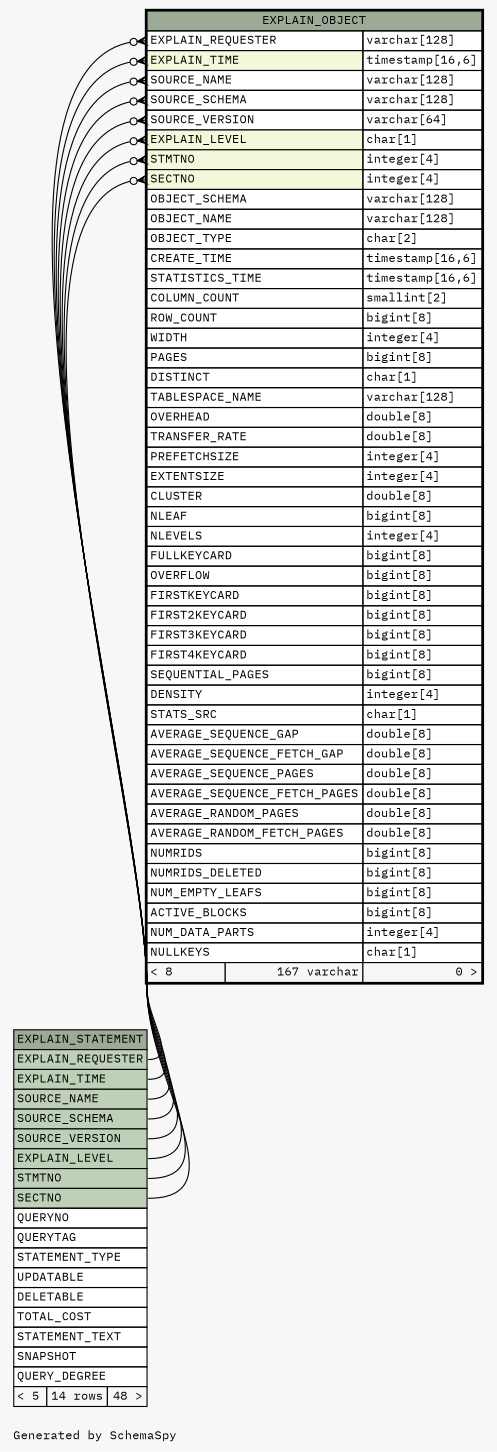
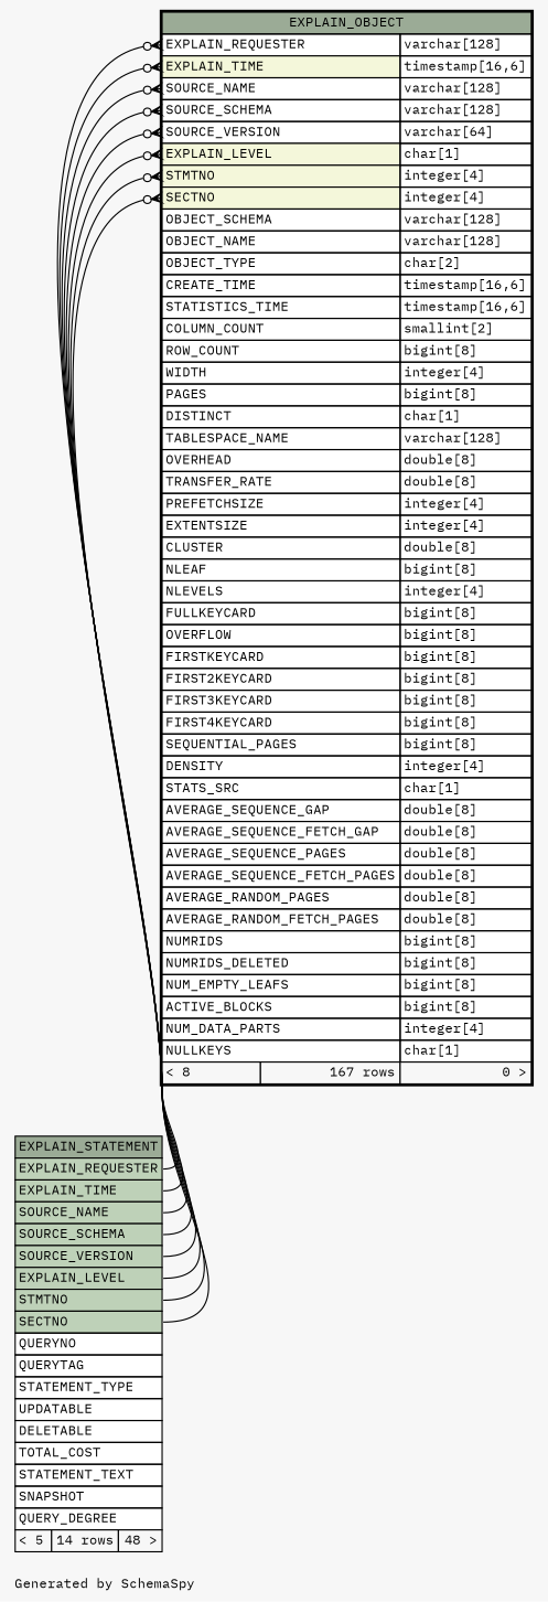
  digraph {
    bgcolor="#f7f7f7"
    fontname="IBM Plex Mono"
    fontsize=11
    label="\nGenerated by SchemaSpy"
    labeljust=l
    nodesep=0.18
    rankdir=TB
    ranksep=0.46
    node [fontname="IBM Plex Mono" fontsize=11 shape=plaintext]
    edge [arrowhead=none arrowsize=0.8 arrowtail=crowodot dir=back fontname="IBM Plex Mono"]
-   n1 [label=<     <TABLE BORDER="2" CELLBORDER="1" CELLSPACING="0" BGCOLOR="#ffffff">       <TR><TD COLSPAN="3" BGCOLOR="#9bab96" ALIGN="CENTER">EXPLAIN_OBJECT</TD></TR>       <TR><TD PORT="EXPLAIN_REQUESTER" COLSPAN="2" ALIGN="LEFT">EXPLAIN_REQUESTER</TD><TD PORT="EXPLAIN_REQUESTER.type" ALIGN="LEFT">varchar[128]</TD></TR>       <TR><TD PORT="EXPLAIN_TIME" COLSPAN="2" BGCOLOR="#f4f7da" ALIGN="LEFT">EXPLAIN_TIME</TD><TD PORT="EXPLAIN_TIME.type" ALIGN="LEFT">timestamp[16,6]</TD></TR>       <TR><TD PORT="SOURCE_NAME" COLSPAN="2" ALIGN="LEFT">SOURCE_NAME</TD><TD PORT="SOURCE_NAME.type" ALIGN="LEFT">varchar[128]</TD></TR>       <TR><TD PORT="SOURCE_SCHEMA" COLSPAN="2" ALIGN="LEFT">SOURCE_SCHEMA</TD><TD PORT="SOURCE_SCHEMA.type" ALIGN="LEFT">varchar[128]</TD></TR>       <TR><TD PORT="SOURCE_VERSION" COLSPAN="2" ALIGN="LEFT">SOURCE_VERSION</TD><TD PORT="SOURCE_VERSION.type" ALIGN="LEFT">varchar[64]</TD></TR>       <TR><TD PORT="EXPLAIN_LEVEL" COLSPAN="2" BGCOLOR="#f4f7da" ALIGN="LEFT">EXPLAIN_LEVEL</TD><TD PORT="EXPLAIN_LEVEL.type" ALIGN="LEFT">char[1]</TD></TR>       <TR><TD PORT="STMTNO" COLSPAN="2" BGCOLOR="#f4f7da" ALIGN="LEFT">STMTNO</TD><TD PORT="STMTNO.type" ALIGN="LEFT">integer[4]</TD></TR>       <TR><TD PORT="SECTNO" COLSPAN="2" BGCOLOR="#f4f7da" ALIGN="LEFT">SECTNO</TD><TD PORT="SECTNO.type" ALIGN="LEFT">integer[4]</TD></TR>       <TR><TD PORT="OBJECT_SCHEMA" COLSPAN="2" ALIGN="LEFT">OBJECT_SCHEMA</TD><TD PORT="OBJECT_SCHEMA.type" ALIGN="LEFT">varchar[128]</TD></TR>       <TR><TD PORT="OBJECT_NAME" COLSPAN="2" ALIGN="LEFT">OBJECT_NAME</TD><TD PORT="OBJECT_NAME.type" ALIGN="LEFT">varchar[128]</TD></TR>       <TR><TD PORT="OBJECT_TYPE" COLSPAN="2" ALIGN="LEFT">OBJECT_TYPE</TD><TD PORT="OBJECT_TYPE.type" ALIGN="LEFT">char[2]</TD></TR>       <TR><TD PORT="CREATE_TIME" COLSPAN="2" ALIGN="LEFT">CREATE_TIME</TD><TD PORT="CREATE_TIME.type" ALIGN="LEFT">timestamp[16,6]</TD></TR>       <TR><TD PORT="STATISTICS_TIME" COLSPAN="2" ALIGN="LEFT">STATISTICS_TIME</TD><TD PORT="STATISTICS_TIME.type" ALIGN="LEFT">timestamp[16,6]</TD></TR>       <TR><TD PORT="COLUMN_COUNT" COLSPAN="2" ALIGN="LEFT">COLUMN_COUNT</TD><TD PORT="COLUMN_COUNT.type" ALIGN="LEFT">smallint[2]</TD></TR>       <TR><TD PORT="ROW_COUNT" COLSPAN="2" ALIGN="LEFT">ROW_COUNT</TD><TD PORT="ROW_COUNT.type" ALIGN="LEFT">bigint[8]</TD></TR>       <TR><TD PORT="WIDTH" COLSPAN="2" ALIGN="LEFT">WIDTH</TD><TD PORT="WIDTH.type" ALIGN="LEFT">integer[4]</TD></TR>       <TR><TD PORT="PAGES" COLSPAN="2" ALIGN="LEFT">PAGES</TD><TD PORT="PAGES.type" ALIGN="LEFT">bigint[8]</TD></TR>       <TR><TD PORT="DISTINCT" COLSPAN="2" ALIGN="LEFT">DISTINCT</TD><TD PORT="DISTINCT.type" ALIGN="LEFT">char[1]</TD></TR>       <TR><TD PORT="TABLESPACE_NAME" COLSPAN="2" ALIGN="LEFT">TABLESPACE_NAME</TD><TD PORT="TABLESPACE_NAME.type" ALIGN="LEFT">varchar[128]</TD></TR>       <TR><TD PORT="OVERHEAD" COLSPAN="2" ALIGN="LEFT">OVERHEAD</TD><TD PORT="OVERHEAD.type" ALIGN="LEFT">double[8]</TD></TR>       <TR><TD PORT="TRANSFER_RATE" COLSPAN="2" ALIGN="LEFT">TRANSFER_RATE</TD><TD PORT="TRANSFER_RATE.type" ALIGN="LEFT">double[8]</TD></TR>       <TR><TD PORT="PREFETCHSIZE" COLSPAN="2" ALIGN="LEFT">PREFETCHSIZE</TD><TD PORT="PREFETCHSIZE.type" ALIGN="LEFT">integer[4]</TD></TR>       <TR><TD PORT="EXTENTSIZE" COLSPAN="2" ALIGN="LEFT">EXTENTSIZE</TD><TD PORT="EXTENTSIZE.type" ALIGN="LEFT">integer[4]</TD></TR>       <TR><TD PORT="CLUSTER" COLSPAN="2" ALIGN="LEFT">CLUSTER</TD><TD PORT="CLUSTER.type" ALIGN="LEFT">double[8]</TD></TR>       <TR><TD PORT="NLEAF" COLSPAN="2" ALIGN="LEFT">NLEAF</TD><TD PORT="NLEAF.type" ALIGN="LEFT">bigint[8]</TD></TR>       <TR><TD PORT="NLEVELS" COLSPAN="2" ALIGN="LEFT">NLEVELS</TD><TD PORT="NLEVELS.type" ALIGN="LEFT">integer[4]</TD></TR>       <TR><TD PORT="FULLKEYCARD" COLSPAN="2" ALIGN="LEFT">FULLKEYCARD</TD><TD PORT="FULLKEYCARD.type" ALIGN="LEFT">bigint[8]</TD></TR>       <TR><TD PORT="OVERFLOW" COLSPAN="2" ALIGN="LEFT">OVERFLOW</TD><TD PORT="OVERFLOW.type" ALIGN="LEFT">bigint[8]</TD></TR>       <TR><TD PORT="FIRSTKEYCARD" COLSPAN="2" ALIGN="LEFT">FIRSTKEYCARD</TD><TD PORT="FIRSTKEYCARD.type" ALIGN="LEFT">bigint[8]</TD></TR>       <TR><TD PORT="FIRST2KEYCARD" COLSPAN="2" ALIGN="LEFT">FIRST2KEYCARD</TD><TD PORT="FIRST2KEYCARD.type" ALIGN="LEFT">bigint[8]</TD></TR>       <TR><TD PORT="FIRST3KEYCARD" COLSPAN="2" ALIGN="LEFT">FIRST3KEYCARD</TD><TD PORT="FIRST3KEYCARD.type" ALIGN="LEFT">bigint[8]</TD></TR>       <TR><TD PORT="FIRST4KEYCARD" COLSPAN="2" ALIGN="LEFT">FIRST4KEYCARD</TD><TD PORT="FIRST4KEYCARD.type" ALIGN="LEFT">bigint[8]</TD></TR>       <TR><TD PORT="SEQUENTIAL_PAGES" COLSPAN="2" ALIGN="LEFT">SEQUENTIAL_PAGES</TD><TD PORT="SEQUENTIAL_PAGES.type" ALIGN="LEFT">bigint[8]</TD></TR>       <TR><TD PORT="DENSITY" COLSPAN="2" ALIGN="LEFT">DENSITY</TD><TD PORT="DENSITY.type" ALIGN="LEFT">integer[4]</TD></TR>       <TR><TD PORT="STATS_SRC" COLSPAN="2" ALIGN="LEFT">STATS_SRC</TD><TD PORT="STATS_SRC.type" ALIGN="LEFT">char[1]</TD></TR>       <TR><TD PORT="AVERAGE_SEQUENCE_GAP" COLSPAN="2" ALIGN="LEFT">AVERAGE_SEQUENCE_GAP</TD><TD PORT="AVERAGE_SEQUENCE_GAP.type" ALIGN="LEFT">double[8]</TD></TR>       <TR><TD PORT="AVERAGE_SEQUENCE_FETCH_GAP" COLSPAN="2" ALIGN="LEFT">AVERAGE_SEQUENCE_FETCH_GAP</TD><TD PORT="AVERAGE_SEQUENCE_FETCH_GAP.type" ALIGN="LEFT">double[8]</TD></TR>       <TR><TD PORT="AVERAGE_SEQUENCE_PAGES" COLSPAN="2" ALIGN="LEFT">AVERAGE_SEQUENCE_PAGES</TD><TD PORT="AVERAGE_SEQUENCE_PAGES.type" ALIGN="LEFT">double[8]</TD></TR>       <TR><TD PORT="AVERAGE_SEQUENCE_FETCH_PAGES" COLSPAN="2" ALIGN="LEFT">AVERAGE_SEQUENCE_FETCH_PAGES</TD><TD PORT="AVERAGE_SEQUENCE_FETCH_PAGES.type" ALIGN="LEFT">double[8]</TD></TR>       <TR><TD PORT="AVERAGE_RANDOM_PAGES" COLSPAN="2" ALIGN="LEFT">AVERAGE_RANDOM_PAGES</TD><TD PORT="AVERAGE_RANDOM_PAGES.type" ALIGN="LEFT">double[8]</TD></TR>       <TR><TD PORT="AVERAGE_RANDOM_FETCH_PAGES" COLSPAN="2" ALIGN="LEFT">AVERAGE_RANDOM_FETCH_PAGES</TD><TD PORT="AVERAGE_RANDOM_FETCH_PAGES.type" ALIGN="LEFT">double[8]</TD></TR>       <TR><TD PORT="NUMRIDS" COLSPAN="2" ALIGN="LEFT">NUMRIDS</TD><TD PORT="NUMRIDS.type" ALIGN="LEFT">bigint[8]</TD></TR>       <TR><TD PORT="NUMRIDS_DELETED" COLSPAN="2" ALIGN="LEFT">NUMRIDS_DELETED</TD><TD PORT="NUMRIDS_DELETED.type" ALIGN="LEFT">bigint[8]</TD></TR>       <TR><TD PORT="NUM_EMPTY_LEAFS" COLSPAN="2" ALIGN="LEFT">NUM_EMPTY_LEAFS</TD><TD PORT="NUM_EMPTY_LEAFS.type" ALIGN="LEFT">bigint[8]</TD></TR>       <TR><TD PORT="ACTIVE_BLOCKS" COLSPAN="2" ALIGN="LEFT">ACTIVE_BLOCKS</TD><TD PORT="ACTIVE_BLOCKS.type" ALIGN="LEFT">bigint[8]</TD></TR>       <TR><TD PORT="NUM_DATA_PARTS" COLSPAN="2" ALIGN="LEFT">NUM_DATA_PARTS</TD><TD PORT="NUM_DATA_PARTS.type" ALIGN="LEFT">integer[4]</TD></TR>       <TR><TD PORT="NULLKEYS" COLSPAN="2" ALIGN="LEFT">NULLKEYS</TD><TD PORT="NULLKEYS.type" ALIGN="LEFT">char[1]</TD></TR>       <TR><TD ALIGN="LEFT" BGCOLOR="#f7f7f7">&lt; 8</TD><TD ALIGN="RIGHT" BGCOLOR="#f7f7f7">167 varchar</TD><TD ALIGN="RIGHT" BGCOLOR="#f7f7f7">0 &gt;</TD></TR>     </TABLE>>]
+   n1 [label=<     <TABLE BORDER="2" CELLBORDER="1" CELLSPACING="0" BGCOLOR="#ffffff">       <TR><TD COLSPAN="3" BGCOLOR="#9bab96" ALIGN="CENTER">EXPLAIN_OBJECT</TD></TR>       <TR><TD PORT="EXPLAIN_REQUESTER" COLSPAN="2" ALIGN="LEFT">EXPLAIN_REQUESTER</TD><TD PORT="EXPLAIN_REQUESTER.type" ALIGN="LEFT">varchar[128]</TD></TR>       <TR><TD PORT="EXPLAIN_TIME" COLSPAN="2" BGCOLOR="#f4f7da" ALIGN="LEFT">EXPLAIN_TIME</TD><TD PORT="EXPLAIN_TIME.type" ALIGN="LEFT">timestamp[16,6]</TD></TR>       <TR><TD PORT="SOURCE_NAME" COLSPAN="2" ALIGN="LEFT">SOURCE_NAME</TD><TD PORT="SOURCE_NAME.type" ALIGN="LEFT">varchar[128]</TD></TR>       <TR><TD PORT="SOURCE_SCHEMA" COLSPAN="2" ALIGN="LEFT">SOURCE_SCHEMA</TD><TD PORT="SOURCE_SCHEMA.type" ALIGN="LEFT">varchar[128]</TD></TR>       <TR><TD PORT="SOURCE_VERSION" COLSPAN="2" ALIGN="LEFT">SOURCE_VERSION</TD><TD PORT="SOURCE_VERSION.type" ALIGN="LEFT">varchar[64]</TD></TR>       <TR><TD PORT="EXPLAIN_LEVEL" COLSPAN="2" BGCOLOR="#f4f7da" ALIGN="LEFT">EXPLAIN_LEVEL</TD><TD PORT="EXPLAIN_LEVEL.type" ALIGN="LEFT">char[1]</TD></TR>       <TR><TD PORT="STMTNO" COLSPAN="2" BGCOLOR="#f4f7da" ALIGN="LEFT">STMTNO</TD><TD PORT="STMTNO.type" ALIGN="LEFT">integer[4]</TD></TR>       <TR><TD PORT="SECTNO" COLSPAN="2" BGCOLOR="#f4f7da" ALIGN="LEFT">SECTNO</TD><TD PORT="SECTNO.type" ALIGN="LEFT">integer[4]</TD></TR>       <TR><TD PORT="OBJECT_SCHEMA" COLSPAN="2" ALIGN="LEFT">OBJECT_SCHEMA</TD><TD PORT="OBJECT_SCHEMA.type" ALIGN="LEFT">varchar[128]</TD></TR>       <TR><TD PORT="OBJECT_NAME" COLSPAN="2" ALIGN="LEFT">OBJECT_NAME</TD><TD PORT="OBJECT_NAME.type" ALIGN="LEFT">varchar[128]</TD></TR>       <TR><TD PORT="OBJECT_TYPE" COLSPAN="2" ALIGN="LEFT">OBJECT_TYPE</TD><TD PORT="OBJECT_TYPE.type" ALIGN="LEFT">char[2]</TD></TR>       <TR><TD PORT="CREATE_TIME" COLSPAN="2" ALIGN="LEFT">CREATE_TIME</TD><TD PORT="CREATE_TIME.type" ALIGN="LEFT">timestamp[16,6]</TD></TR>       <TR><TD PORT="STATISTICS_TIME" COLSPAN="2" ALIGN="LEFT">STATISTICS_TIME</TD><TD PORT="STATISTICS_TIME.type" ALIGN="LEFT">timestamp[16,6]</TD></TR>       <TR><TD PORT="COLUMN_COUNT" COLSPAN="2" ALIGN="LEFT">COLUMN_COUNT</TD><TD PORT="COLUMN_COUNT.type" ALIGN="LEFT">smallint[2]</TD></TR>       <TR><TD PORT="ROW_COUNT" COLSPAN="2" ALIGN="LEFT">ROW_COUNT</TD><TD PORT="ROW_COUNT.type" ALIGN="LEFT">bigint[8]</TD></TR>       <TR><TD PORT="WIDTH" COLSPAN="2" ALIGN="LEFT">WIDTH</TD><TD PORT="WIDTH.type" ALIGN="LEFT">integer[4]</TD></TR>       <TR><TD PORT="PAGES" COLSPAN="2" ALIGN="LEFT">PAGES</TD><TD PORT="PAGES.type" ALIGN="LEFT">bigint[8]</TD></TR>       <TR><TD PORT="DISTINCT" COLSPAN="2" ALIGN="LEFT">DISTINCT</TD><TD PORT="DISTINCT.type" ALIGN="LEFT">char[1]</TD></TR>       <TR><TD PORT="TABLESPACE_NAME" COLSPAN="2" ALIGN="LEFT">TABLESPACE_NAME</TD><TD PORT="TABLESPACE_NAME.type" ALIGN="LEFT">varchar[128]</TD></TR>       <TR><TD PORT="OVERHEAD" COLSPAN="2" ALIGN="LEFT">OVERHEAD</TD><TD PORT="OVERHEAD.type" ALIGN="LEFT">double[8]</TD></TR>       <TR><TD PORT="TRANSFER_RATE" COLSPAN="2" ALIGN="LEFT">TRANSFER_RATE</TD><TD PORT="TRANSFER_RATE.type" ALIGN="LEFT">double[8]</TD></TR>       <TR><TD PORT="PREFETCHSIZE" COLSPAN="2" ALIGN="LEFT">PREFETCHSIZE</TD><TD PORT="PREFETCHSIZE.type" ALIGN="LEFT">integer[4]</TD></TR>       <TR><TD PORT="EXTENTSIZE" COLSPAN="2" ALIGN="LEFT">EXTENTSIZE</TD><TD PORT="EXTENTSIZE.type" ALIGN="LEFT">integer[4]</TD></TR>       <TR><TD PORT="CLUSTER" COLSPAN="2" ALIGN="LEFT">CLUSTER</TD><TD PORT="CLUSTER.type" ALIGN="LEFT">double[8]</TD></TR>       <TR><TD PORT="NLEAF" COLSPAN="2" ALIGN="LEFT">NLEAF</TD><TD PORT="NLEAF.type" ALIGN="LEFT">bigint[8]</TD></TR>       <TR><TD PORT="NLEVELS" COLSPAN="2" ALIGN="LEFT">NLEVELS</TD><TD PORT="NLEVELS.type" ALIGN="LEFT">integer[4]</TD></TR>       <TR><TD PORT="FULLKEYCARD" COLSPAN="2" ALIGN="LEFT">FULLKEYCARD</TD><TD PORT="FULLKEYCARD.type" ALIGN="LEFT">bigint[8]</TD></TR>       <TR><TD PORT="OVERFLOW" COLSPAN="2" ALIGN="LEFT">OVERFLOW</TD><TD PORT="OVERFLOW.type" ALIGN="LEFT">bigint[8]</TD></TR>       <TR><TD PORT="FIRSTKEYCARD" COLSPAN="2" ALIGN="LEFT">FIRSTKEYCARD</TD><TD PORT="FIRSTKEYCARD.type" ALIGN="LEFT">bigint[8]</TD></TR>       <TR><TD PORT="FIRST2KEYCARD" COLSPAN="2" ALIGN="LEFT">FIRST2KEYCARD</TD><TD PORT="FIRST2KEYCARD.type" ALIGN="LEFT">bigint[8]</TD></TR>       <TR><TD PORT="FIRST3KEYCARD" COLSPAN="2" ALIGN="LEFT">FIRST3KEYCARD</TD><TD PORT="FIRST3KEYCARD.type" ALIGN="LEFT">bigint[8]</TD></TR>       <TR><TD PORT="FIRST4KEYCARD" COLSPAN="2" ALIGN="LEFT">FIRST4KEYCARD</TD><TD PORT="FIRST4KEYCARD.type" ALIGN="LEFT">bigint[8]</TD></TR>       <TR><TD PORT="SEQUENTIAL_PAGES" COLSPAN="2" ALIGN="LEFT">SEQUENTIAL_PAGES</TD><TD PORT="SEQUENTIAL_PAGES.type" ALIGN="LEFT">bigint[8]</TD></TR>       <TR><TD PORT="DENSITY" COLSPAN="2" ALIGN="LEFT">DENSITY</TD><TD PORT="DENSITY.type" ALIGN="LEFT">integer[4]</TD></TR>       <TR><TD PORT="STATS_SRC" COLSPAN="2" ALIGN="LEFT">STATS_SRC</TD><TD PORT="STATS_SRC.type" ALIGN="LEFT">char[1]</TD></TR>       <TR><TD PORT="AVERAGE_SEQUENCE_GAP" COLSPAN="2" ALIGN="LEFT">AVERAGE_SEQUENCE_GAP</TD><TD PORT="AVERAGE_SEQUENCE_GAP.type" ALIGN="LEFT">double[8]</TD></TR>       <TR><TD PORT="AVERAGE_SEQUENCE_FETCH_GAP" COLSPAN="2" ALIGN="LEFT">AVERAGE_SEQUENCE_FETCH_GAP</TD><TD PORT="AVERAGE_SEQUENCE_FETCH_GAP.type" ALIGN="LEFT">double[8]</TD></TR>       <TR><TD PORT="AVERAGE_SEQUENCE_PAGES" COLSPAN="2" ALIGN="LEFT">AVERAGE_SEQUENCE_PAGES</TD><TD PORT="AVERAGE_SEQUENCE_PAGES.type" ALIGN="LEFT">double[8]</TD></TR>       <TR><TD PORT="AVERAGE_SEQUENCE_FETCH_PAGES" COLSPAN="2" ALIGN="LEFT">AVERAGE_SEQUENCE_FETCH_PAGES</TD><TD PORT="AVERAGE_SEQUENCE_FETCH_PAGES.type" ALIGN="LEFT">double[8]</TD></TR>       <TR><TD PORT="AVERAGE_RANDOM_PAGES" COLSPAN="2" ALIGN="LEFT">AVERAGE_RANDOM_PAGES</TD><TD PORT="AVERAGE_RANDOM_PAGES.type" ALIGN="LEFT">double[8]</TD></TR>       <TR><TD PORT="AVERAGE_RANDOM_FETCH_PAGES" COLSPAN="2" ALIGN="LEFT">AVERAGE_RANDOM_FETCH_PAGES</TD><TD PORT="AVERAGE_RANDOM_FETCH_PAGES.type" ALIGN="LEFT">double[8]</TD></TR>       <TR><TD PORT="NUMRIDS" COLSPAN="2" ALIGN="LEFT">NUMRIDS</TD><TD PORT="NUMRIDS.type" ALIGN="LEFT">bigint[8]</TD></TR>       <TR><TD PORT="NUMRIDS_DELETED" COLSPAN="2" ALIGN="LEFT">NUMRIDS_DELETED</TD><TD PORT="NUMRIDS_DELETED.type" ALIGN="LEFT">bigint[8]</TD></TR>       <TR><TD PORT="NUM_EMPTY_LEAFS" COLSPAN="2" ALIGN="LEFT">NUM_EMPTY_LEAFS</TD><TD PORT="NUM_EMPTY_LEAFS.type" ALIGN="LEFT">bigint[8]</TD></TR>       <TR><TD PORT="ACTIVE_BLOCKS" COLSPAN="2" ALIGN="LEFT">ACTIVE_BLOCKS</TD><TD PORT="ACTIVE_BLOCKS.type" ALIGN="LEFT">bigint[8]</TD></TR>       <TR><TD PORT="NUM_DATA_PARTS" COLSPAN="2" ALIGN="LEFT">NUM_DATA_PARTS</TD><TD PORT="NUM_DATA_PARTS.type" ALIGN="LEFT">integer[4]</TD></TR>       <TR><TD PORT="NULLKEYS" COLSPAN="2" ALIGN="LEFT">NULLKEYS</TD><TD PORT="NULLKEYS.type" ALIGN="LEFT">char[1]</TD></TR>       <TR><TD ALIGN="LEFT" BGCOLOR="#f7f7f7">&lt; 8</TD><TD ALIGN="RIGHT" BGCOLOR="#f7f7f7">167 rows</TD><TD ALIGN="RIGHT" BGCOLOR="#f7f7f7">0 &gt;</TD></TR>     </TABLE>>]
    n2 [label=<     <TABLE BORDER="0" CELLBORDER="1" CELLSPACING="0" BGCOLOR="#ffffff">       <TR><TD COLSPAN="3" BGCOLOR="#9bab96" ALIGN="CENTER">EXPLAIN_STATEMENT</TD></TR>       <TR><TD PORT="EXPLAIN_REQUESTER" COLSPAN="3" BGCOLOR="#bed1b8" ALIGN="LEFT">EXPLAIN_REQUESTER</TD></TR>       <TR><TD PORT="EXPLAIN_TIME" COLSPAN="3" BGCOLOR="#bed1b8" ALIGN="LEFT">EXPLAIN_TIME</TD></TR>       <TR><TD PORT="SOURCE_NAME" COLSPAN="3" BGCOLOR="#bed1b8" ALIGN="LEFT">SOURCE_NAME</TD></TR>       <TR><TD PORT="SOURCE_SCHEMA" COLSPAN="3" BGCOLOR="#bed1b8" ALIGN="LEFT">SOURCE_SCHEMA</TD></TR>       <TR><TD PORT="SOURCE_VERSION" COLSPAN="3" BGCOLOR="#bed1b8" ALIGN="LEFT">SOURCE_VERSION</TD></TR>       <TR><TD PORT="EXPLAIN_LEVEL" COLSPAN="3" BGCOLOR="#bed1b8" ALIGN="LEFT">EXPLAIN_LEVEL</TD></TR>       <TR><TD PORT="STMTNO" COLSPAN="3" BGCOLOR="#bed1b8" ALIGN="LEFT">STMTNO</TD></TR>       <TR><TD PORT="SECTNO" COLSPAN="3" BGCOLOR="#bed1b8" ALIGN="LEFT">SECTNO</TD></TR>       <TR><TD PORT="QUERYNO" COLSPAN="3" ALIGN="LEFT">QUERYNO</TD></TR>       <TR><TD PORT="QUERYTAG" COLSPAN="3" ALIGN="LEFT">QUERYTAG</TD></TR>       <TR><TD PORT="STATEMENT_TYPE" COLSPAN="3" ALIGN="LEFT">STATEMENT_TYPE</TD></TR>       <TR><TD PORT="UPDATABLE" COLSPAN="3" ALIGN="LEFT">UPDATABLE</TD></TR>       <TR><TD PORT="DELETABLE" COLSPAN="3" ALIGN="LEFT">DELETABLE</TD></TR>       <TR><TD PORT="TOTAL_COST" COLSPAN="3" ALIGN="LEFT">TOTAL_COST</TD></TR>       <TR><TD PORT="STATEMENT_TEXT" COLSPAN="3" ALIGN="LEFT">STATEMENT_TEXT</TD></TR>       <TR><TD PORT="SNAPSHOT" COLSPAN="3" ALIGN="LEFT">SNAPSHOT</TD></TR>       <TR><TD PORT="QUERY_DEGREE" COLSPAN="3" ALIGN="LEFT">QUERY_DEGREE</TD></TR>       <TR><TD ALIGN="LEFT" BGCOLOR="#f7f7f7">&lt; 5</TD><TD ALIGN="RIGHT" BGCOLOR="#f7f7f7">14 rows</TD><TD ALIGN="RIGHT" BGCOLOR="#f7f7f7">48 &gt;</TD></TR>     </TABLE>>]
    n1 -> n2 [headport="EXPLAIN_LEVEL:e" tailport="EXPLAIN_LEVEL:w"]
    n1 -> n2 [headport="EXPLAIN_REQUESTER:e" tailport="EXPLAIN_REQUESTER:w"]
    n1 -> n2 [headport="EXPLAIN_TIME:e" tailport="EXPLAIN_TIME:w"]
    n1 -> n2 [headport="SECTNO:e" tailport="SECTNO:w"]
    n1 -> n2 [headport="SOURCE_NAME:e" tailport="SOURCE_NAME:w"]
    n1 -> n2 [headport="SOURCE_SCHEMA:e" tailport="SOURCE_SCHEMA:w"]
    n1 -> n2 [headport="SOURCE_VERSION:e" tailport="SOURCE_VERSION:w"]
    n1 -> n2 [headport="STMTNO:e" tailport="STMTNO:w"]
  }
